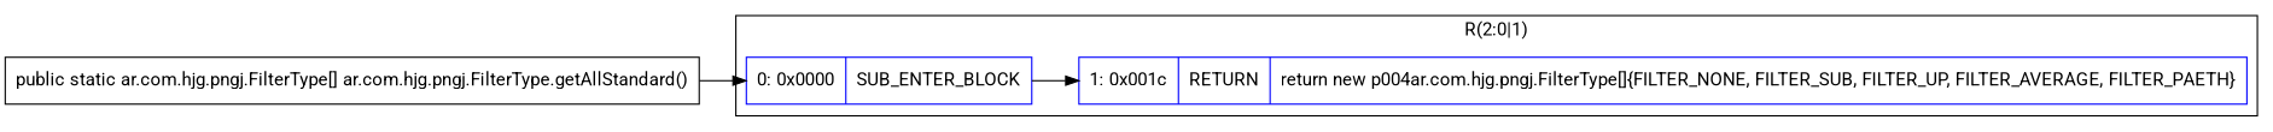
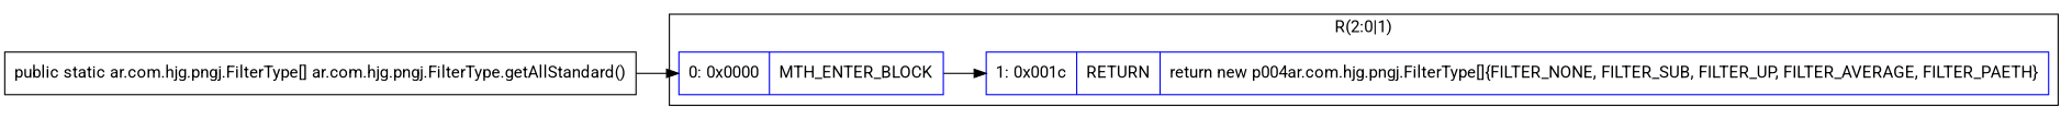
  digraph {
    rankdir=LR
    fontname=Roboto
    node [color=blue shape=record fontname=Roboto]
    edge [fontname=Roboto]
-   n1 [label="{0\:\ 0x0000|SUB_ENTER_BLOCK\l}"]
+   n1 [label="{0\:\ 0x0000|MTH_ENTER_BLOCK\l}"]
    n2 [label="{1\:\ 0x001c|RETURN\l|return new p004ar.com.hjg.pngj.FilterType[]\{FILTER_NONE, FILTER_SUB, FILTER_UP, FILTER_AVERAGE, FILTER_PAETH\}\l}"]
    n3 [label="{public static ar.com.hjg.pngj.FilterType[] ar.com.hjg.pngj.FilterType.getAllStandard() }" color=""]
    subgraph cluster_1 {
      label="R(2:0|1)"
      n1
      n2
    }
    n1 -> n2
    n3 -> n1
  }
